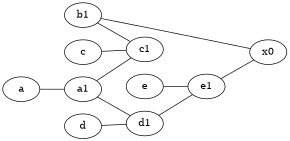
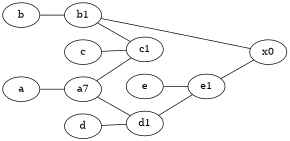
  graph {
    rankdir=LR
    node [labelfontsize=50]
-   a1
+   a1 [label=a7]
    d1
    c1
    b1
    x0
    e1
    d
    e
    c
+   b
    a
    a1 -- d1
    a1 -- c1
    d1 -- e1
    b1 -- c1
    b1 -- x0
    e1 -- x0
    d -- d1
    e -- e1
    c -- c1
+   b -- b1
    a -- a1
  }
